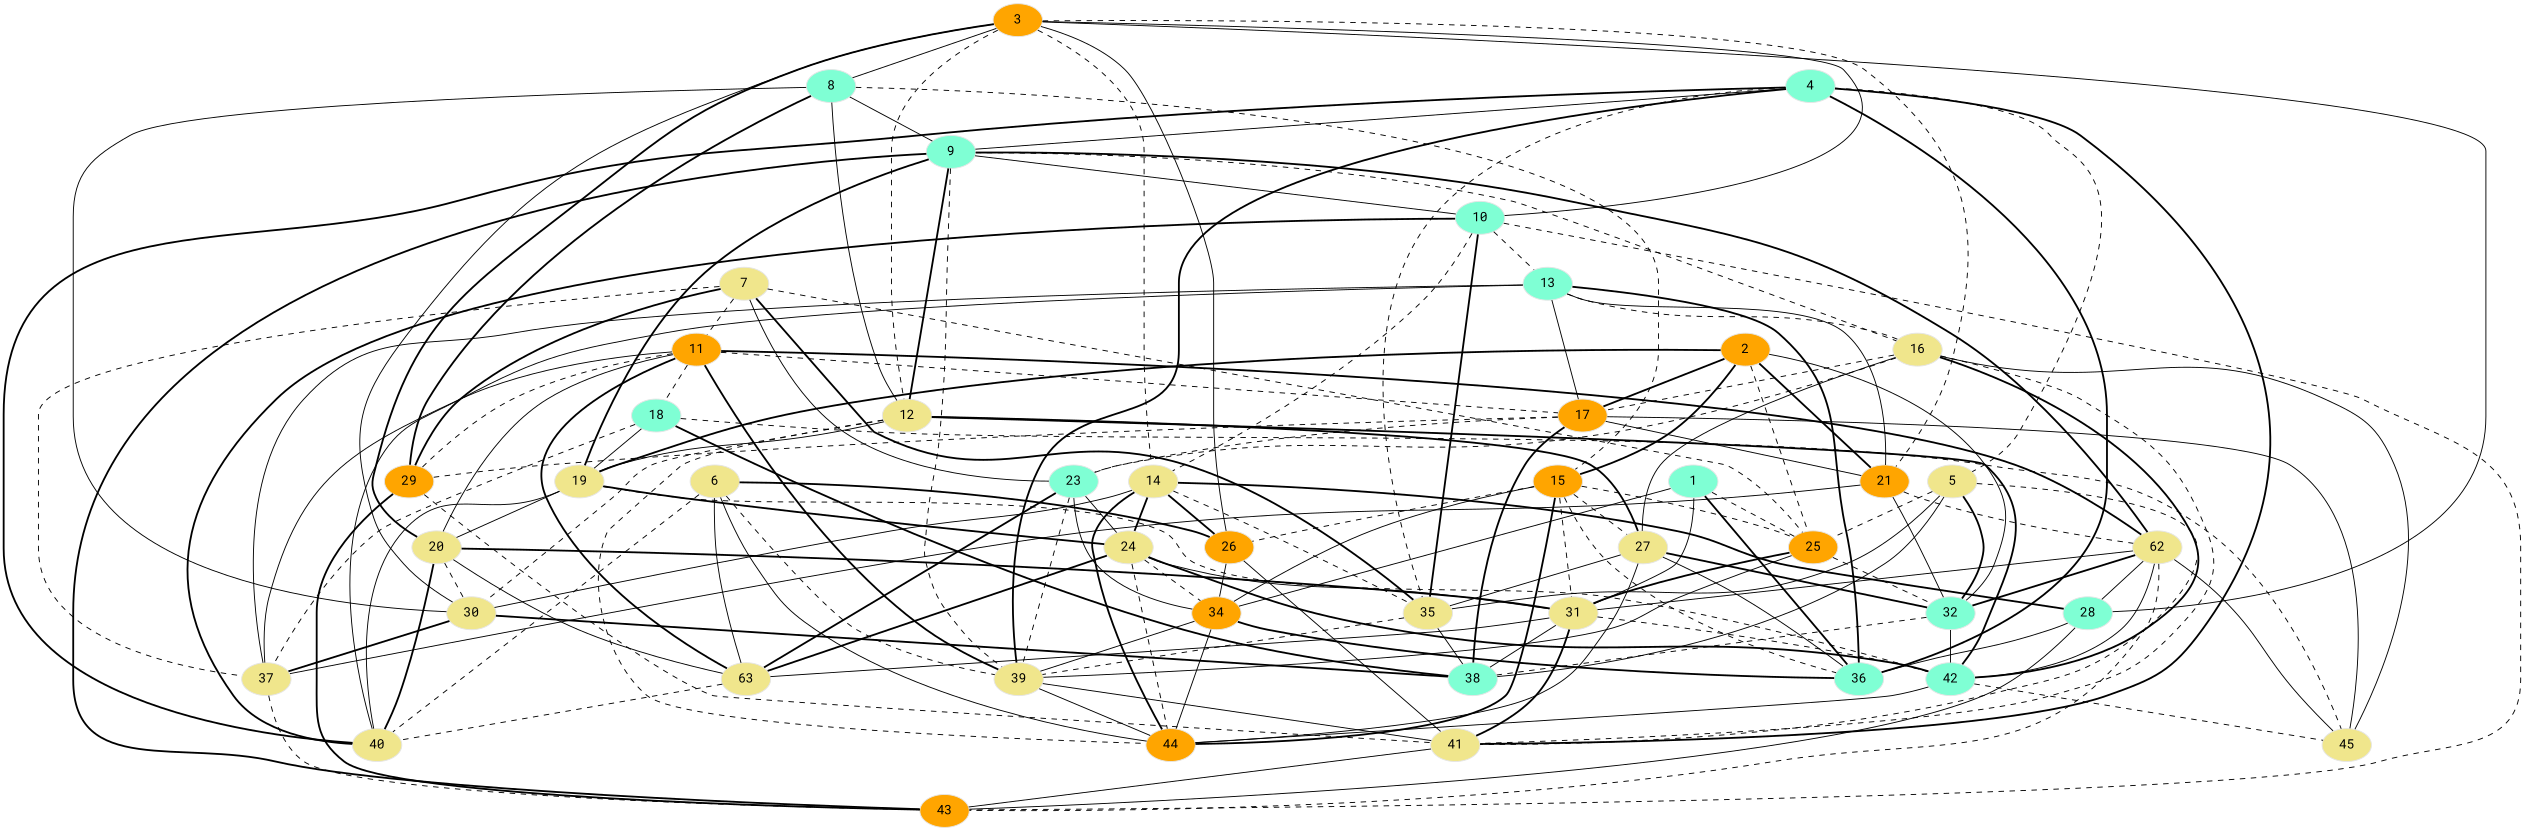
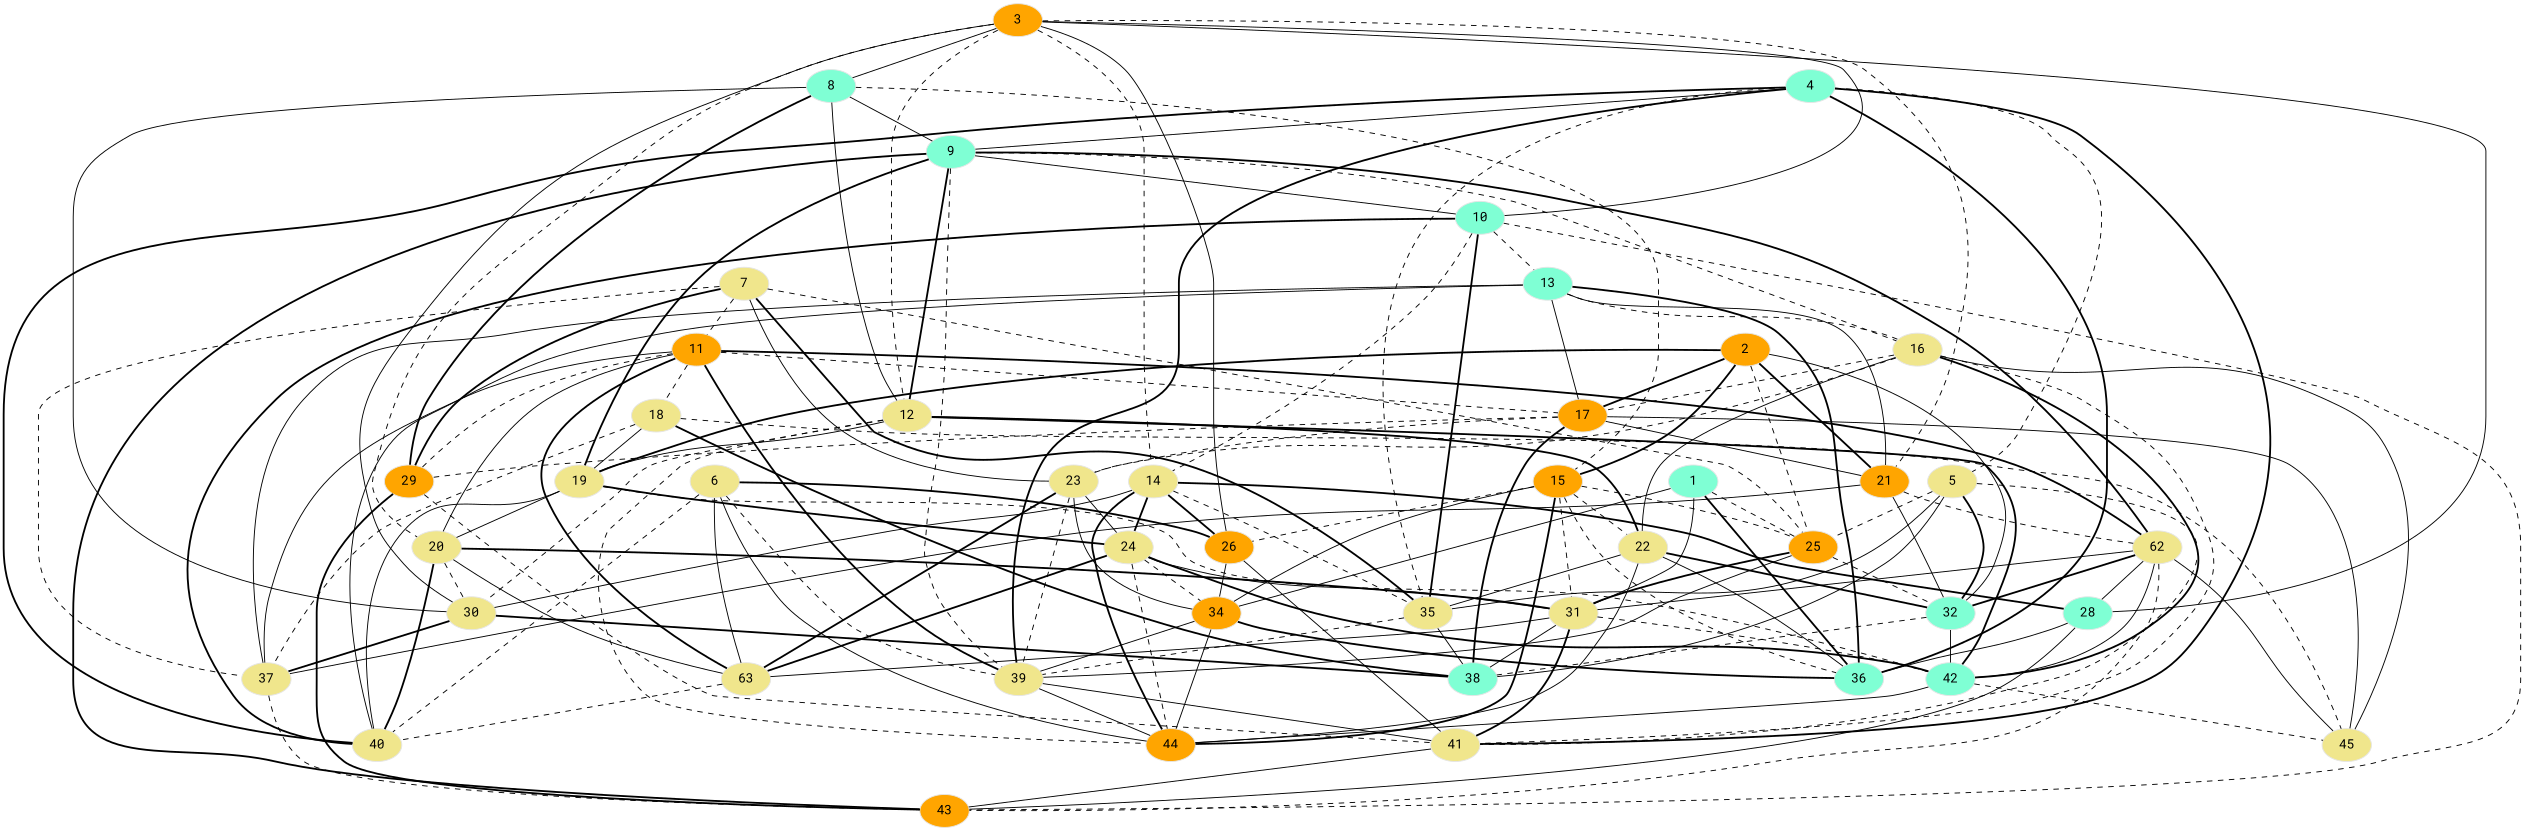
  graph {
    fontname="Roboto Mono"
    node [color=gray90 fillcolor=khaki fontname="Roboto Mono" style=filled]
    edge [fontname="Roboto Mono" style=solid weight=1.0]
    1 [fillcolor=aquamarine]
    25 [fillcolor=orange]
    31
    34 [fillcolor=orange]
    36 [fillcolor=aquamarine]
    32 [fillcolor=aquamarine]
    39
    41
    38 [fillcolor=aquamarine]
    n10 [label=63]
    42 [fillcolor=aquamarine]
    44 [fillcolor=orange]
    2 [fillcolor=orange]
    15 [fillcolor=orange]
    17 [fillcolor=orange]
    19
    21 [fillcolor=orange]
    26 [fillcolor=orange]
-   27
-   23 [fillcolor=aquamarine]
+   27 [label=22]
+   23
    29 [fillcolor=orange]
    45
    20
    40
    24
    37
    n27 [label=62]
    3 [fillcolor=orange]
    8 [fillcolor=aquamarine]
    10 [fillcolor=aquamarine]
    12
    14
    28 [fillcolor=aquamarine]
    30
    9 [fillcolor=aquamarine]
    35
    43 [fillcolor=orange]
    13 [fillcolor=aquamarine]
    4 [fillcolor=aquamarine]
    5
    16
    6
    7
    11 [fillcolor=orange]
-   18 [fillcolor=aquamarine]
+   18
    1 -- 25 [style=dashed]
    1 -- 31
    1 -- 34
    1 -- 36 [style=bold]
    25 -- 31 [style=bold]
    25 -- 32 [style=dashed]
    25 -- 39
    31 -- 41 [style=bold]
    31 -- 38
    31 -- n10
    31 -- 42 [style=dashed]
    34 -- 36 [style=bold]
    34 -- 39
    34 -- 44
    32 -- 38 [style=dashed]
    32 -- 42 [weight=2.0]
    39 -- 41
    39 -- 44
    41 -- 43
    n10 -- 40 [style=dashed]
    42 -- 44
    42 -- 45 [style=dashed]
    2 -- 25 [style=dashed]
    2 -- 32
    2 -- 15 [style=bold]
    2 -- 17 [style=bold]
    2 -- 19 [style=bold]
    2 -- 21 [style=bold]
    15 -- 25 [style=dashed]
    15 -- 31 [style=dashed]
    15 -- 34
    15 -- 36 [style=dashed]
    15 -- 44 [style=bold weight=2.0]
    15 -- 26 [style=dashed]
    15 -- 27 [style=dashed]
    17 -- 38 [style=bold]
    17 -- 21 [weight=2.0]
    17 -- 23 [style=dashed]
    17 -- 29 [style=dashed]
    17 -- 45
    19 -- 42 [style=dashed]
    19 -- 20
    19 -- 40
    19 -- 24 [style=bold]
    21 -- 32
    21 -- 37
    21 -- n27 [style=dashed]
    26 -- 34
    26 -- 41
    27 -- 36 [weight=2.0]
    27 -- 32 [style=bold]
    27 -- 44
    27 -- 35
    23 -- 34
    23 -- 39 [style=dashed]
    23 -- n10 [style=bold]
    23 -- 24
    29 -- 41 [style=dashed]
    29 -- 43 [style=bold]
    20 -- 31 [style=bold]
    20 -- n10 [weight=2.0]
    20 -- 40 [style=bold]
    20 -- 30 [style=dashed]
    24 -- 31
    24 -- 34 [style=dashed]
    24 -- n10 [style=bold]
    24 -- 42 [style=bold]
    24 -- 44 [style=dashed]
    37 -- 43 [style=dashed]
    n27 -- 31
    n27 -- 32 [style=bold]
    n27 -- 42
    n27 -- 45
    n27 -- 28
    n27 -- 43 [style=dashed]
    3 -- 21 [style=dashed]
    3 -- 26
-   3 -- 20 [style=bold]
+   3 -- 20 [style=dashed]
    3 -- 8 [weight=2.0]
    3 -- 10
    3 -- 12 [style=dashed]
    3 -- 14 [style=dashed]
    3 -- 28
    3 -- 30
    8 -- 15 [style=dashed]
    8 -- 29 [style=bold]
    8 -- 12
    8 -- 30 [weight=2.0]
    8 -- 9
    10 -- 40 [style=bold weight=2.0]
    10 -- 14 [style=dashed]
    10 -- 35 [style=bold]
    10 -- 43 [style=dashed]
    10 -- 13 [style=dashed]
    12 -- 42 [style=bold]
    12 -- 44 [style=dashed]
    12 -- 19
    12 -- 27 [style=bold]
    12 -- 30 [style=dashed]
    14 -- 44 [style=bold]
    14 -- 26 [style=bold]
    14 -- 24 [style=bold]
    14 -- 28 [style=bold]
    14 -- 30
    14 -- 35 [style=dashed]
    28 -- 36 [weight=2.0]
    28 -- 43
    30 -- 38 [style=bold]
    30 -- 37 [style=bold]
    9 -- 39 [style=dashed]
    9 -- 19 [style=bold]
    9 -- n27 [style=bold]
    9 -- 10
    9 -- 12 [style=bold]
    9 -- 43 [style=bold weight=2.0]
    9 -- 16 [style=dashed]
    35 -- 39 [style=dashed]
    35 -- 38
    13 -- 36 [style=bold]
    13 -- 17
    13 -- 21
    13 -- 40 [weight=2.0]
    13 -- 37
    13 -- 16 [style=dashed]
    4 -- 36 [style=bold weight=2.0]
    4 -- 39 [style=bold]
    4 -- 41 [style=bold]
    4 -- 40 [style=bold]
    4 -- 9
    4 -- 35 [style=dashed]
    4 -- 5 [style=dashed]
    5 -- 25 [style=dashed]
    5 -- 32 [style=bold weight=2.0]
    5 -- 41 [style=dashed]
    5 -- 38 [weight=2.0]
    5 -- 35
    16 -- 41 [style=dashed]
    16 -- 42 [style=bold]
    16 -- 17 [style=dashed]
    16 -- 27
    16 -- 23 [style=dashed weight=2.0]
    16 -- 45 [weight=2.0]
    6 -- 39 [style=dashed]
    6 -- n10
    6 -- 44
    6 -- 26 [style=bold]
    6 -- 40 [style=dashed weight=2.0]
    7 -- 25 [style=dashed]
    7 -- 23
    7 -- 29 [style=bold]
    7 -- 37 [style=dashed]
    7 -- 35 [style=bold]
    7 -- 11 [style=dashed]
    11 -- 39 [style=bold]
    11 -- n10 [style=bold]
    11 -- 17 [style=dashed]
    11 -- 29 [style=dashed]
    11 -- 20
    11 -- 37
    11 -- n27 [style=bold weight=2.0]
    11 -- 18 [style=dashed]
    18 -- 38 [style=bold]
    18 -- 19
    18 -- 45 [style=dashed]
    18 -- 37 [style=dashed weight=2.0]
  }
